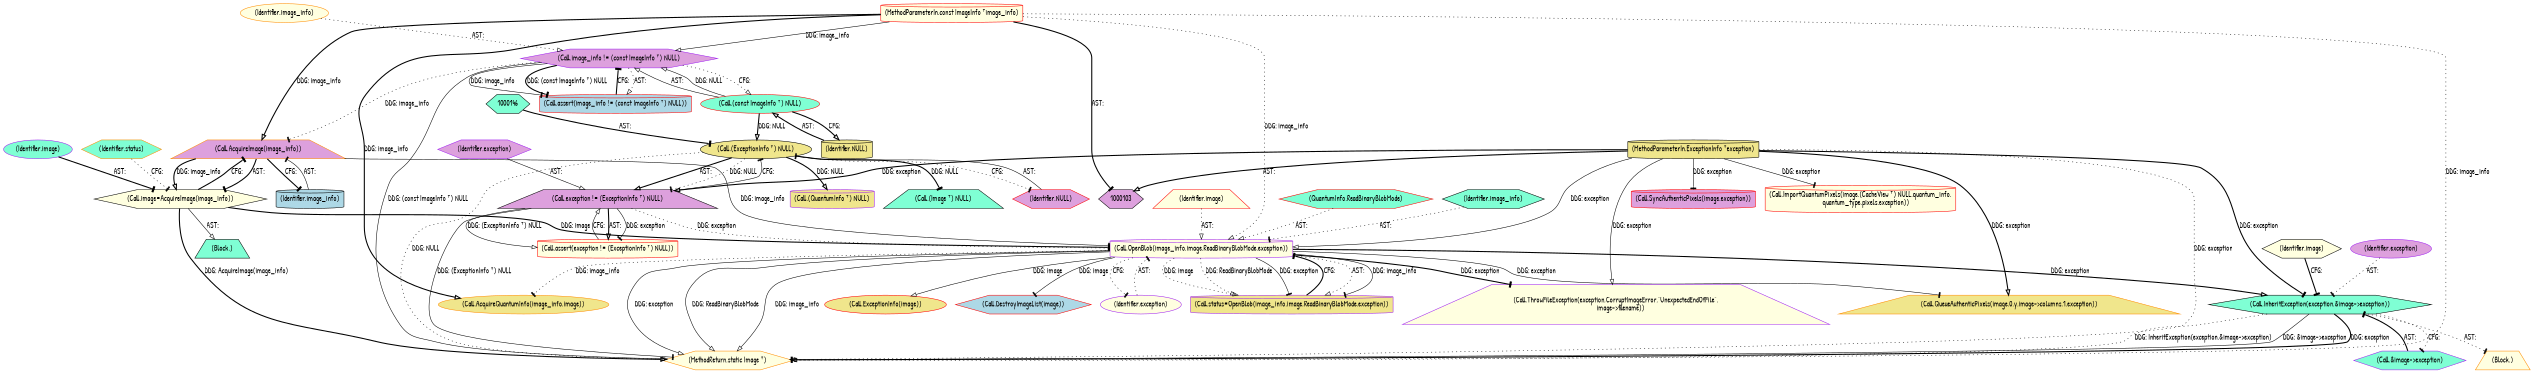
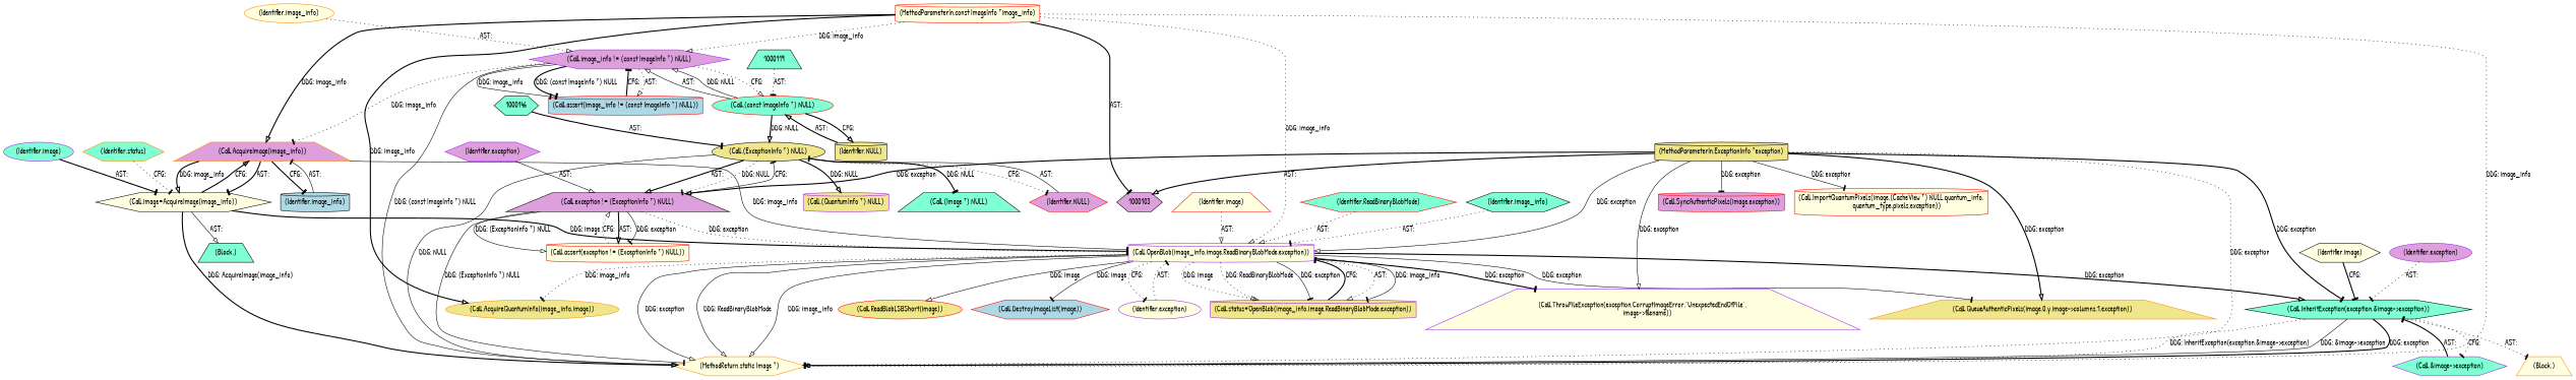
  digraph {
    fontname="Patrick Hand"
    node [color=black fillcolor=lightyellow fontname="Patrick Hand" shape=hexagon style=filled]
    edge [arrowhead=tee fontname="Patrick Hand" style=bold]
    n1 [fillcolor=aquamarine label="(Call,InheritException(exception,&image->exception))"]
    n2 [color=purple fillcolor=aquamarine label="(Call,&image->exception)"]
    n3 [color=darkorange label="(Block,)" shape=trapezium]
    n4 [color=darkorange label="(MethodReturn,static Image *)"]
    n5 [color=purple label="(Call,OpenBlob(image_info,image,ReadBinaryBlobMode,exception))" shape=cylinder]
    n6 [color=darkorange fillcolor=khaki label="(Call,AcquireQuantumInfo(image_info,image))" shape=ellipse]
    n7 [color=darkorange fillcolor=khaki label="(Call,QueueAuthenticPixels(image,0,y,image->columns,1,exception))" shape=trapezium]
    n8 [color=purple label="(Identifier,exception)" shape=ellipse]
    n9 [color=purple fillcolor=khaki label="(Call,status=OpenBlob(image_info,image,ReadBinaryBlobMode,exception))" shape=cylinder]
    n10 [color=purple label="(Call,ThrowFileException(exception,CorruptImageError,\"UnexpectedEndOfFile\",\n      image->filename))" shape=trapezium]
-   n11 [color=red fillcolor=khaki label="(Call,ExceptionInfo(image))" shape=ellipse]
+   n11 [color=red fillcolor=khaki label="(Call,ReadBlobLSBShort(image))" shape=ellipse]
    n12 [color=red fillcolor=lightblue label="(Call,DestroyImageList(image))"]
    n13 [color=darkorange fillcolor=plum label="(Call,AcquireImage(image_info))" shape=trapezium]
    n14 [label="(Call,image=AcquireImage(image_info))"]
    n15 [fillcolor=lightblue label="(Identifier,image_info)" shape=cylinder]
    n16 [fillcolor=aquamarine label="(Block,)" shape=trapezium]
    n17 [color=purple fillcolor=plum label="(Call,image_info != (const ImageInfo *) NULL)"]
    n18 [color=red fillcolor=aquamarine label="(Call,(const ImageInfo *) NULL)" shape=ellipse]
    n19 [color=red fillcolor=lightblue label="(Call,assert(image_info != (const ImageInfo *) NULL))" shape=cylinder]
    n20 [fillcolor=khaki label="(Call,(ExceptionInfo *) NULL)" shape=ellipse]
    n21 [fillcolor=khaki label="(Identifier,NULL)" shape=cylinder]
    n22 [color=red label="(MethodParameterIn,const ImageInfo *image_info)" shape=cylinder]
    1000103 [fillcolor=plum]
    n24 [fillcolor=plum label="(Call,exception != (ExceptionInfo *) NULL)" shape=trapezium]
    n25 [fillcolor=aquamarine label="(Call,(Image *) NULL)" shape=trapezium]
    n26 [color=red fillcolor=plum label="(Identifier,NULL)"]
    n27 [color=purple fillcolor=khaki label="(Call,(QuantumInfo *) NULL)" shape=cylinder]
    n28 [color=red label="(Call,assert(exception != (ExceptionInfo *) NULL))" shape=cylinder]
    n29 [fillcolor=khaki label="(MethodParameterIn,ExceptionInfo *exception)" shape=cylinder]
    n30 [color=red fillcolor=plum label="(Call,SyncAuthenticPixels(image,exception))" shape=cylinder]
    n31 [color=red label="(Call,ImportQuantumPixels(image,(CacheView *) NULL,quantum_info,\n       quantum_type,pixels,exception))" shape=cylinder]
    n32 [color=red label="(Identifier,image)" shape=trapezium]
    n33 [color=darkorange label="(Identifier,image_info)" shape=ellipse]
-   n34 [color=red fillcolor=aquamarine label="(QuantumInfo,ReadBinaryBlobMode)"]
+   n34 [color=red fillcolor=aquamarine label="(Identifier,ReadBinaryBlobMode)"]
    n35 [label="(Identifier,image)"]
    n36 [color=purple fillcolor=aquamarine label="(Identifier,image)" shape=ellipse]
    n37 [fillcolor=aquamarine label="(Identifier,image_info)"]
    n38 [color=purple fillcolor=plum label="(Identifier,exception)" shape=ellipse]
    n39 [color=darkorange fillcolor=aquamarine label="(Identifier,status)"]
    n40 [color=purple fillcolor=plum label="(Identifier,exception)"]
+   1000119 [fillcolor=aquamarine shape=trapezium]
    1000146 [fillcolor=aquamarine]
    n1 -> n2 [label="CFG: " style=dotted]
    n1 -> n3 [label="AST: " style=dotted]
    n1 -> n4 [arrowhead=onormal label="DDG: InheritException(exception,&image->exception)" style=dotted]
    n1 -> n4 [arrowhead=onormal label="DDG: &image->exception" style=solid]
    n1 -> n4 [label="DDG: exception"]
    n2 -> n1 [label="AST: "]
    n5 -> n1 [arrowhead=onormal label="DDG: exception"]
    n5 -> n4 [arrowhead=onormal label="DDG: exception" style=solid]
    n5 -> n4 [arrowhead=onormal label="DDG: ReadBinaryBlobMode" style=solid]
    n5 -> n4 [arrowhead=onormal label="DDG: image_info" style=solid]
    n5 -> n6 [label="DDG: image_info" style=dotted]
    n5 -> n7 [label="DDG: exception" style=solid]
    n5 -> n8 [label="CFG: " style=dotted]
    n5 -> n9 [arrowhead=onormal label="AST: " style=dotted]
    n5 -> n9 [label="DDG: image_info" style=solid]
    n5 -> n9 [arrowhead=onormal label="DDG: image" style=dotted]
    n5 -> n9 [arrowhead=onormal label="DDG: ReadBinaryBlobMode" style=dotted]
    n5 -> n9 [label="DDG: exception" style=solid]
    n5 -> n10 [label="DDG: exception"]
    n5 -> n11 [arrowhead=onormal label="DDG: image" style=solid]
    n5 -> n12 [label="DDG: image" style=solid]
    n8 -> n5 [label="AST: " style=dotted]
    n9 -> n5 [label="CFG: "]
    n13 -> n5 [label="DDG: image_info" style=solid]
    n13 -> n14 [label="AST: "]
    n13 -> n14 [arrowhead=onormal label="DDG: image_info"]
    n13 -> n15 [label="CFG: "]
    n14 -> n4 [arrowhead=onormal label="DDG: AcquireImage(image_info)"]
    n14 -> n5 [label="DDG: image"]
-   n14 -> n13 [label="CFG: "]
+   n14 -> n13 [arrowhead=onormal label="CFG: "]
    n14 -> n16 [arrowhead=onormal label="AST: " style=solid]
    n15 -> n13 [label="AST: " style=solid]
    n17 -> n4 [arrowhead=onormal label="DDG: (const ImageInfo *) NULL" style=solid]
    n17 -> n13 [label="DDG: image_info" style=dotted]
    n17 -> n18 [arrowhead=onormal label="CFG: " style=dotted]
    n17 -> n19 [arrowhead=onormal label="AST: " style=dotted]
    n17 -> n19 [label="DDG: image_info" style=solid]
    n17 -> n19 [label="DDG: (const ImageInfo *) NULL"]
    n18 -> n17 [arrowhead=onormal label="AST: " style=solid]
    n18 -> n17 [arrowhead=onormal label="DDG: NULL" style=solid]
    n18 -> n20 [arrowhead=onormal label="DDG: NULL"]
    n18 -> n21 [arrowhead=onormal label="CFG: "]
    n19 -> n17 [label="CFG: "]
-   n20 -> n4 [arrowhead=onormal label="DDG: NULL" style=dotted]
+   n20 -> n4 [arrowhead=onormal label="DDG: NULL" style=solid]
    n20 -> n24 [arrowhead=onormal label="AST: "]
    n20 -> n24 [label="DDG: NULL" style=dotted]
    n20 -> n25 [label="DDG: NULL"]
    n20 -> n26 [label="CFG: " style=dotted]
    n20 -> n27 [arrowhead=onormal label="DDG: NULL"]
    n21 -> n18 [arrowhead=onormal label="AST: "]
    n22 -> n4 [arrowhead=onormal label="DDG: image_info" style=dotted]
    n22 -> n5 [arrowhead=onormal label="DDG: image_info" style=dotted]
    n22 -> n6 [arrowhead=onormal label="DDG: image_info"]
    n22 -> n13 [arrowhead=onormal label="DDG: image_info"]
-   n22 -> n17 [arrowhead=onormal label="DDG: image_info" style=solid]
+   n22 -> n17 [arrowhead=onormal label="DDG: image_info" style=dotted]
    n22 -> 1000103 [label="AST: "]
    n24 -> n4 [label="DDG: (ExceptionInfo *) NULL" style=solid]
    n24 -> n5 [label="DDG: exception" style=dotted]
    n24 -> n20 [label="CFG: " style=solid]
    n24 -> n28 [arrowhead=onormal label="AST: "]
    n24 -> n28 [label="DDG: exception" style=solid]
    n24 -> n28 [arrowhead=onormal label="DDG: (ExceptionInfo *) NULL" style=solid]
    n26 -> n20 [label="AST: " style=solid]
-   n28 -> n24 [arrowhead=onormal label="CFG: " style=solid]
+   n28 -> n24 [arrowhead=onormal label="CFG: " style=dotted]
    n29 -> n1 [label="DDG: exception"]
    n29 -> n4 [arrowhead=onormal label="DDG: exception" style=dotted]
    n29 -> n5 [arrowhead=onormal label="DDG: exception" style=solid]
    n29 -> n7 [arrowhead=onormal label="DDG: exception"]
    n29 -> n10 [arrowhead=onormal label="DDG: exception" style=solid]
    n29 -> 1000103 [arrowhead=onormal label="AST: "]
    n29 -> n24 [arrowhead=onormal label="DDG: exception"]
    n29 -> n30 [label="DDG: exception" style=solid]
    n29 -> n31 [label="DDG: exception" style=solid]
    n32 -> n5 [arrowhead=onormal label="AST: " style=dotted]
    n33 -> n17 [arrowhead=onormal label="AST: " style=dotted]
    n34 -> n5 [arrowhead=onormal label="AST: " style=dotted]
    n35 -> n1 [label="CFG: "]
    n36 -> n14 [label="AST: "]
    n37 -> n5 [label="AST: " style=dotted]
    n38 -> n1 [label="AST: " style=dotted]
    n39 -> n14 [label="CFG: " style=dotted]
    n40 -> n24 [arrowhead=onormal label="AST: " style=solid]
+   1000119 -> n18 [label="AST: " style=dotted]
    1000146 -> n20 [label="AST: "]
  }
